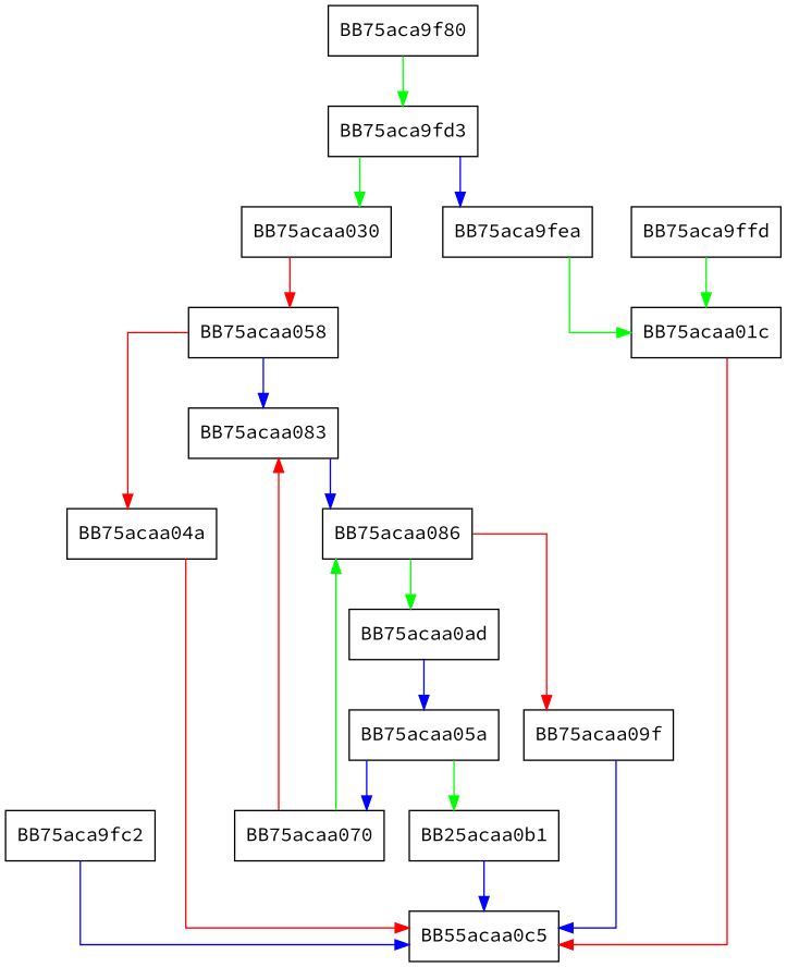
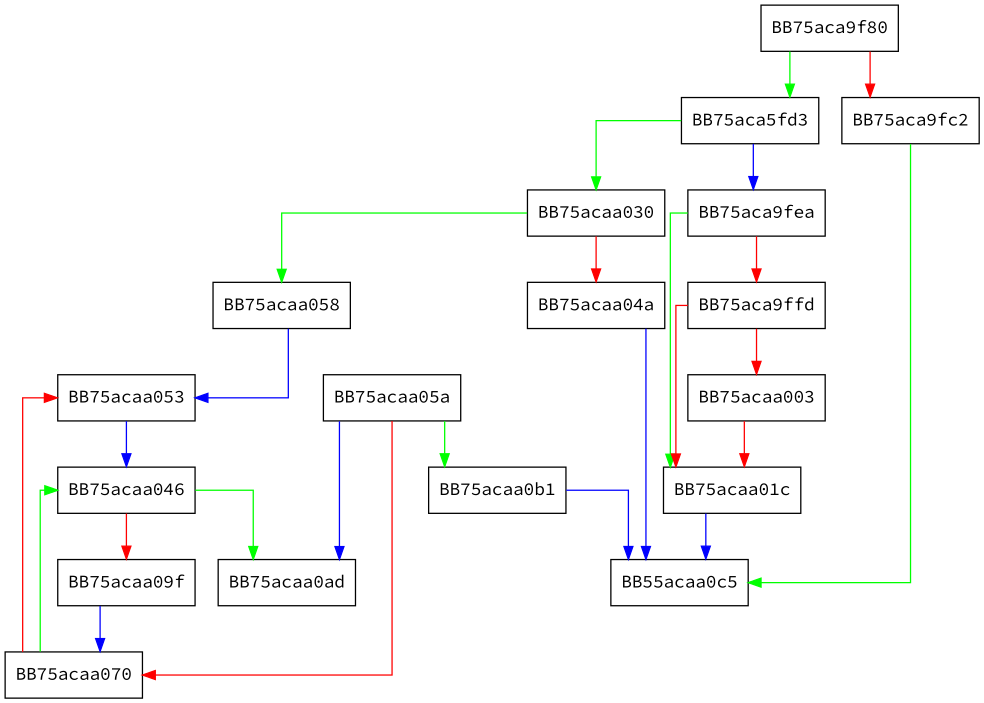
  digraph {
    fontname="Source Code Pro"
    splines=ortho
    node [fontname="Source Code Pro" shape=box]
    edge [color=blue fontname="Source Code Pro"]
    BB75aca9f80
-   BB75aca9fd3
+   BB75aca9fd3 [label=BB75aca5fd3]
    BB75aca9fc2
    BB75acaa030
    BB75aca9fea
    n6 [label=BB55acaa0c5]
    BB75acaa058
    BB75acaa04a
    BB75acaa01c
    BB75aca9ffd
-   BB75acaa083
+   BB75acaa083 [label=BB75acaa053]
+   BB75acaa003
    BB75acaa05a
-   BB75acaa0b1 [label=BB25acaa0b1]
+   BB75acaa0b1
    BB75acaa070
-   BB75acaa086
+   BB75acaa086 [label=BB75acaa046]
    BB75acaa0ad
    BB75acaa09f
    BB75aca9f80 -> BB75aca9fd3 [color=green]
+   BB75aca9f80 -> BB75aca9fc2 [color=red]
    BB75aca9fd3 -> BB75acaa030 [color=green]
    BB75aca9fd3 -> BB75aca9fea
-   BB75aca9fc2 -> n6
-   BB75acaa030 -> BB75acaa058 [color=red]
-   BB75acaa058 -> BB75acaa04a [color=red]
+   BB75aca9fc2 -> n6 [color=green]
+   BB75acaa030 -> BB75acaa058 [color=green]
+   BB75acaa030 -> BB75acaa04a [color=red]
    BB75aca9fea -> BB75acaa01c [color=green]
+   BB75aca9fea -> BB75aca9ffd [color=red]
    BB75acaa058 -> BB75acaa083
-   BB75acaa04a -> n6 [color=red]
-   BB75acaa01c -> n6 [color=red]
-   BB75aca9ffd -> BB75acaa01c [color=green]
+   BB75acaa04a -> n6
+   BB75acaa01c -> n6
+   BB75aca9ffd -> BB75acaa01c [color=red]
+   BB75aca9ffd -> BB75acaa003 [color=red]
    BB75acaa083 -> BB75acaa086
+   BB75acaa003 -> BB75acaa01c [color=red]
    BB75acaa05a -> BB75acaa0b1 [color=green]
-   BB75acaa05a -> BB75acaa070
+   BB75acaa05a -> BB75acaa070 [color=red]
    BB75acaa0b1 -> n6
    BB75acaa070 -> BB75acaa083 [color=red]
    BB75acaa070 -> BB75acaa086 [color=green]
    BB75acaa086 -> BB75acaa0ad [color=green]
    BB75acaa086 -> BB75acaa09f [color=red]
-   BB75acaa0ad -> BB75acaa05a
-   BB75acaa09f -> n6
+   BB75acaa05a -> BB75acaa0ad
+   BB75acaa09f -> BB75acaa070
  }
